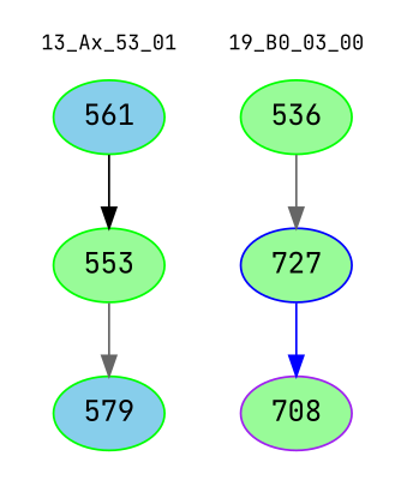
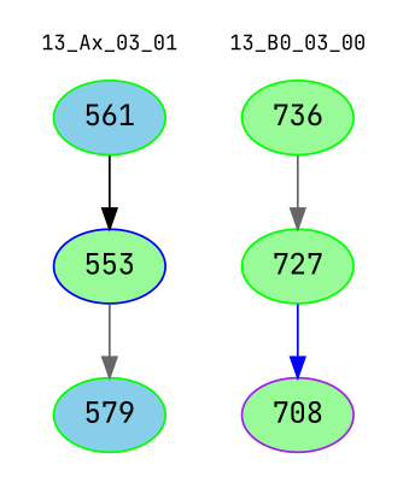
  digraph {
    fontname="JetBrains Mono"
    node [color=green fillcolor=palegreen fontname="JetBrains Mono" style=filled]
    edge [color=gray40 fontname="JetBrains Mono"]
    n1 [fillcolor=skyblue label=561]
-   n2 [label=553]
+   n2 [color=blue label=553]
    n3 [fillcolor=skyblue label=579]
-   n4 [label=536]
-   n5 [color=blue label=727]
+   n4 [label=736]
+   n5 [label=727]
    n6 [color=purple label=708]
    subgraph cluster_1 {
      color=white
      fontsize=10
-     label="13_Ax_53_01"
+     label="13_Ax_03_01"
      n1
      n2
      n3
    }
    subgraph cluster_2 {
      color=white
      fontsize=10
-     label="19_B0_03_00"
+     label="13_B0_03_00"
      n4
      n5
      n6
    }
    n1 -> n2 [color=black]
    n2 -> n3
    n4 -> n5
    n5 -> n6 [color=blue]
  }
